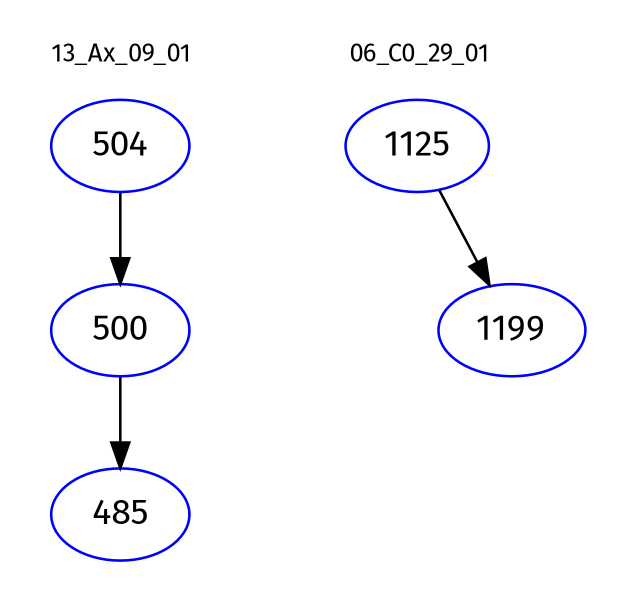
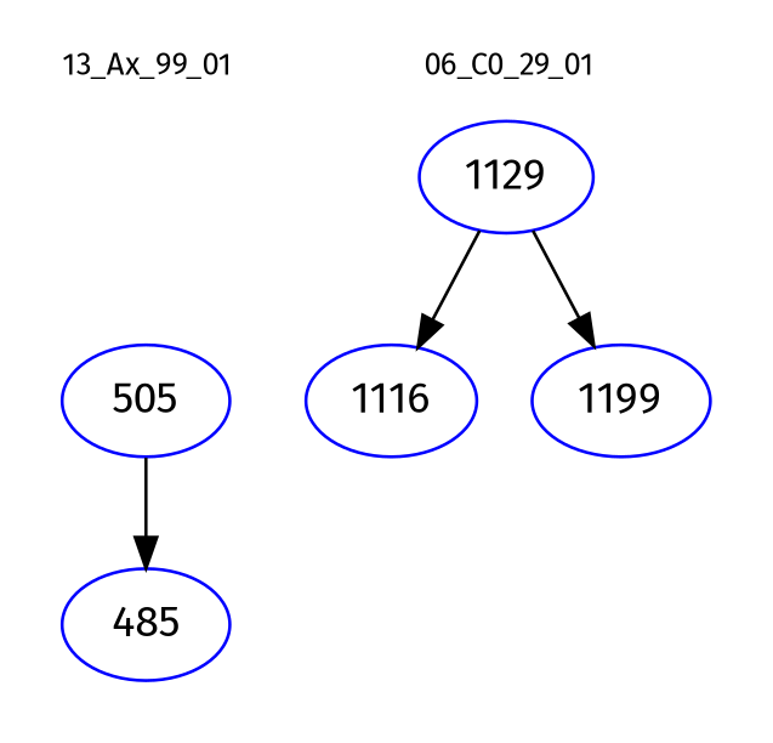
  digraph {
    fontname="Fira Sans"
    node [color=blue fontname="Fira Sans"]
    edge [color=black fontname="Fira Sans"]
-   n1 [label=504]
    n2 [label=485]
-   n3 [label=500]
-   n4 [label=1125]
+   n3 [label=505]
+   n4 [label=1129]
+   n5 [label=1116]
    n6 [label=1199]
    subgraph cluster_1 {
      color=white
      fontsize=10
-     label="13_Ax_09_01"
-     n1
+     label="13_Ax_99_01"
      n2
      n3
    }
    subgraph cluster_2 {
      color=white
      fontsize=10
      label="06_C0_29_01"
      n4
+     n5
      n6
    }
-   n1 -> n3
    n3 -> n2
+   n4 -> n5
    n4 -> n6
  }
